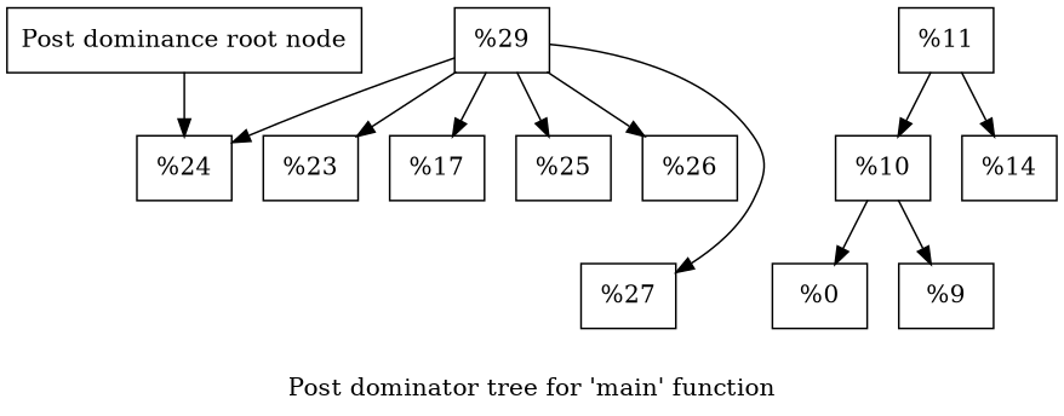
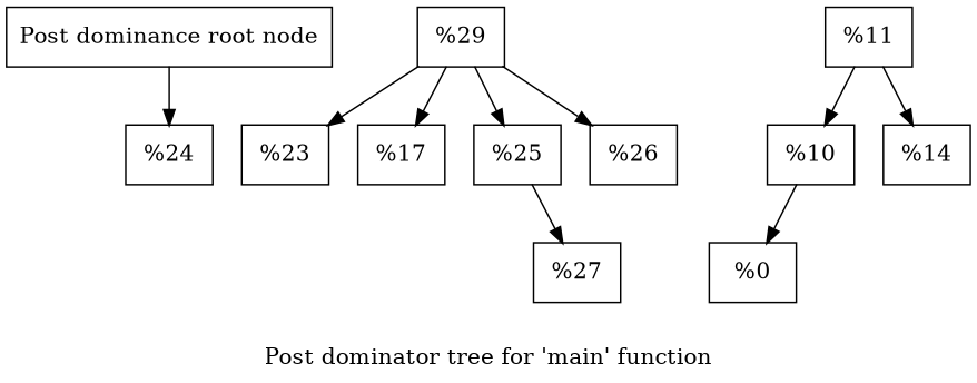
  digraph {
    label="Post dominator tree for 'main' function"
    node [shape=record]
    n1 [label="{Post dominance root node}"]
    n2 [label="{%24}"]
    n3 [label="{%29}"]
    n4 [label="{%23}"]
    n5 [label="{%17}"]
    n6 [label="{%25}"]
    n7 [label="{%26}"]
    n8 [label="{%27}"]
    n9 [label="{%11}"]
    n10 [label="{%10}"]
    n11 [label="{%14}"]
    n12 [label="{%0}"]
-   n13 [label="{%9}"]
    n1 -> n2
-   n3 -> n2
    n3 -> n4
    n3 -> n5
    n3 -> n6
    n3 -> n7
-   n3 -> n8
+   n6 -> n8
    n9 -> n10
    n9 -> n11
    n10 -> n12
-   n10 -> n13
  }
